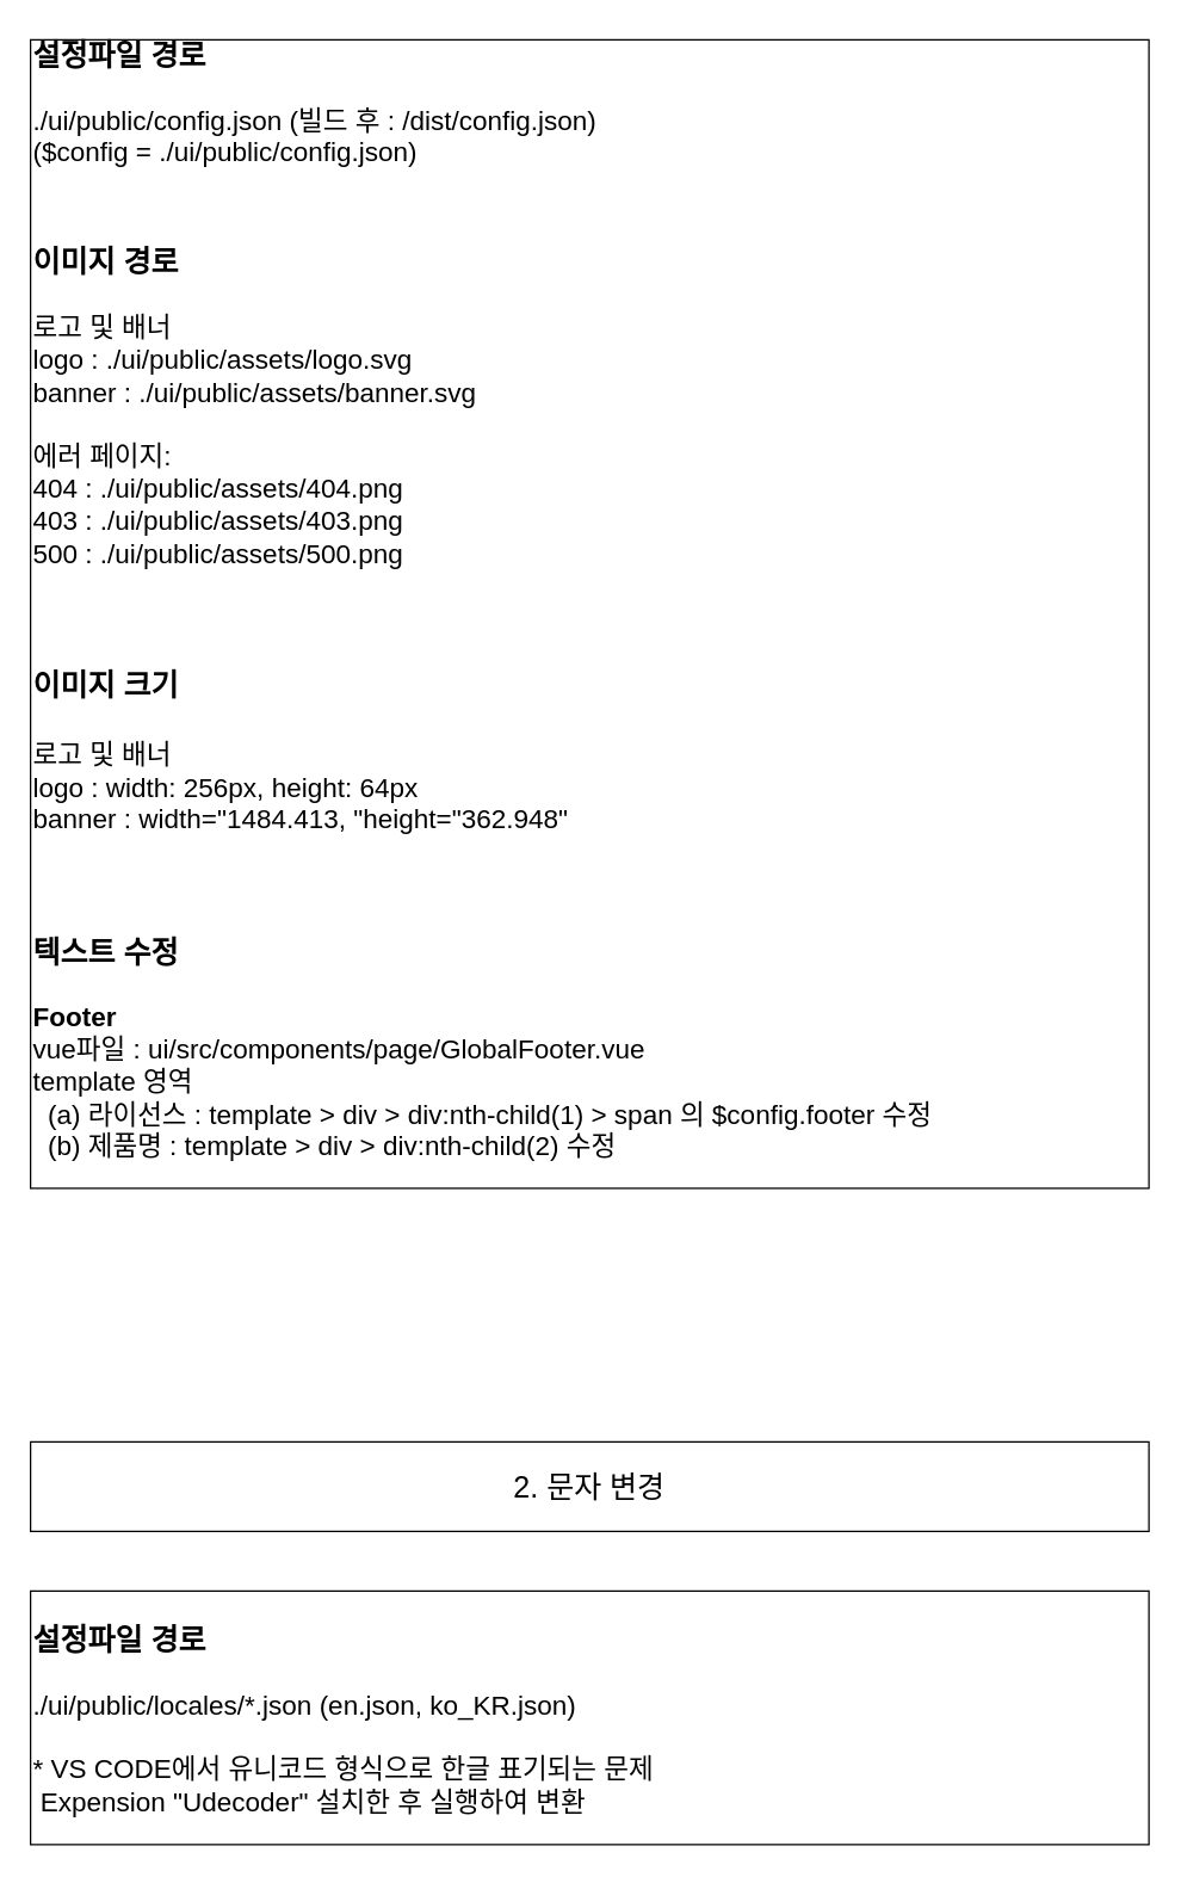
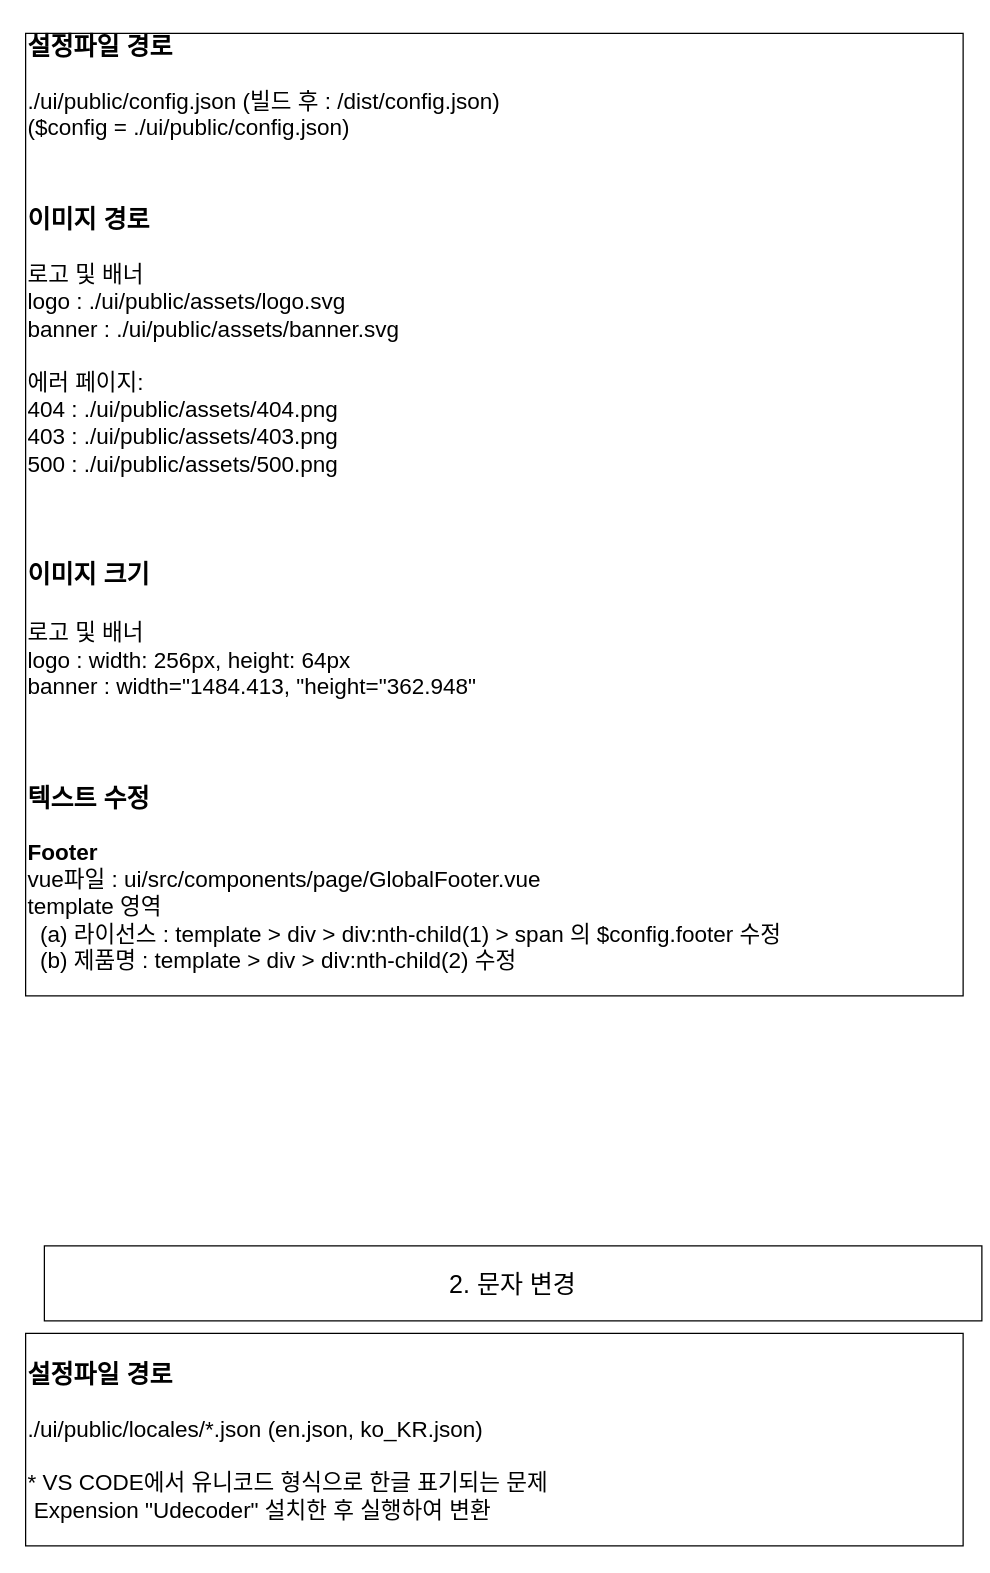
  <mxCell id="0" />
  <mxCell id="1" parent="0" />
  <mxCell id="2" value="&lt;div&gt;&lt;div&gt;&lt;b&gt;&lt;font style=&quot;font-size: 20px&quot;&gt;&lt;br&gt;&lt;/font&gt;&lt;/b&gt;&lt;/div&gt;&lt;div&gt;&lt;div&gt;&lt;b&gt;&lt;font style=&quot;font-size: 20px&quot;&gt;설정파일 경로&lt;/font&gt;&lt;/b&gt;&lt;/div&gt;&lt;div&gt;&lt;br&gt;&lt;/div&gt;&lt;div&gt;./ui/public/config.json (빌드 후 : /dist/config.json)&lt;br&gt;&lt;/div&gt;&lt;/div&gt;&lt;div&gt;(&lt;span&gt;$config =&amp;nbsp;&lt;/span&gt;&lt;span&gt;./ui/public/config.json)&lt;/span&gt;&lt;br&gt;&lt;/div&gt;&lt;div&gt;&lt;b&gt;&lt;font style=&quot;font-size: 20px&quot;&gt;&lt;br&gt;&lt;/font&gt;&lt;/b&gt;&lt;/div&gt;&lt;div&gt;&lt;b&gt;&lt;font style=&quot;font-size: 20px&quot;&gt;&lt;br&gt;&lt;/font&gt;&lt;/b&gt;&lt;/div&gt;&lt;div&gt;&lt;b&gt;&lt;font style=&quot;font-size: 20px&quot;&gt;이미지 경로&lt;/font&gt;&lt;/b&gt;&lt;/div&gt;&lt;div style=&quot;font-size: 18px&quot;&gt;&lt;span&gt;&lt;br&gt;&lt;/span&gt;&lt;/div&gt;&lt;div style=&quot;font-size: 18px&quot;&gt;&lt;span&gt;로고 및 배너&lt;/span&gt;&lt;br&gt;&lt;/div&gt;&lt;div style=&quot;font-size: 18px&quot;&gt;logo : ./ui/public/assets/logo.svg&lt;/div&gt;&lt;div style=&quot;font-size: 18px&quot;&gt;banner : ./ui/public/assets/banner.svg&lt;/div&gt;&lt;div style=&quot;font-size: 18px&quot;&gt;&amp;nbsp;&amp;nbsp;&lt;/div&gt;&lt;div style=&quot;font-size: 18px&quot;&gt;에러 페이지:&lt;/div&gt;&lt;div style=&quot;font-size: 18px&quot;&gt;404 : ./ui/public/assets/404.png&lt;/div&gt;&lt;div style=&quot;font-size: 18px&quot;&gt;403 : ./ui/public/assets/403.png&lt;/div&gt;&lt;div style=&quot;font-size: 18px&quot;&gt;500 : ./ui/public/assets/500.png&lt;/div&gt;&lt;/div&gt;&lt;div style=&quot;font-size: 18px&quot;&gt;&lt;br&gt;&lt;/div&gt;&lt;div style=&quot;font-size: 18px&quot;&gt;&lt;br&gt;&lt;/div&gt;&lt;div style=&quot;font-size: 18px&quot;&gt;&lt;br&gt;&lt;/div&gt;&lt;div&gt;&lt;div style=&quot;font-size: 18px&quot;&gt;&lt;span style=&quot;font-size: 20px&quot;&gt;&lt;b&gt;이미지 크기&lt;/b&gt;&lt;/span&gt;&lt;/div&gt;&lt;div style=&quot;font-size: 18px&quot;&gt;&lt;span style=&quot;font-size: 20px&quot;&gt;&lt;b&gt;&lt;br&gt;&lt;/b&gt;&lt;/span&gt;&lt;/div&gt;&lt;div style=&quot;font-size: 18px&quot;&gt;&lt;span&gt;로고 및 배너&lt;/span&gt;&lt;br&gt;&lt;/div&gt;&lt;div style=&quot;font-size: 18px&quot;&gt;logo : width: 256px, height: 64px&lt;/div&gt;&lt;div style=&quot;font-size: 18px&quot;&gt;banner : width=&quot;1484.413, &quot;height=&quot;362.948&quot;&lt;/div&gt;&lt;div style=&quot;font-size: 18px&quot;&gt;&lt;br&gt;&lt;/div&gt;&lt;div style=&quot;font-size: 18px&quot;&gt;&lt;br&gt;&lt;/div&gt;&lt;div style=&quot;font-size: 18px&quot;&gt;&lt;br&gt;&lt;/div&gt;&lt;div style=&quot;font-size: 18px&quot;&gt;&lt;b style=&quot;font-size: 20px&quot;&gt;텍스트 수정&lt;/b&gt;&lt;br&gt;&lt;/div&gt;&lt;div&gt;&lt;/div&gt;&lt;/div&gt;&lt;br&gt;&lt;b&gt;Footer&lt;/b&gt;&lt;br&gt;&lt;span&gt;vue파일 : ui/src/components/page/GlobalFooter.vue&lt;/span&gt;&lt;br&gt;&lt;span&gt;template 영역&lt;/span&gt;&lt;br&gt;&lt;span&gt;&amp;nbsp; (a) 라이선스 :&amp;nbsp;&lt;/span&gt;&lt;span&gt;template &amp;gt; div &amp;gt;&amp;nbsp;div:nth-child(1) &amp;gt;&amp;nbsp;&lt;/span&gt;&lt;span&gt;span 의 $config.footer 수정&lt;/span&gt;&lt;br&gt;&lt;span&gt;&amp;nbsp; (b) 제품명 : template &amp;gt; div &amp;gt;&amp;nbsp;div:nth-child(2) 수정&lt;/span&gt;&lt;br&gt;&lt;br&gt;&lt;div&gt;&lt;div style=&quot;font-size: 18px&quot;&gt;&lt;br&gt;&lt;/div&gt;&lt;/div&gt;" style="rounded=0;whiteSpace=wrap;html=1;fontSize=18;align=left;" parent="1" vertex="1"><mxGeometry x="20" y="20" width="750" height="770" as="geometry" /></mxCell>
- <mxCell id="3" value="2. 문자 변경" style="rounded=0;whiteSpace=wrap;html=1;fontSize=20;" parent="1" vertex="1"><mxGeometry x="20" y="960" width="750" height="60" as="geometry" /></mxCell>
+ <mxCell id="3" value="2. 문자 변경" style="rounded=0;whiteSpace=wrap;html=1;fontSize=20;" parent="1" vertex="1"><mxGeometry x="35" y="990" width="750" height="60" as="geometry" /></mxCell>
  <mxCell id="4" value="&lt;div&gt;&lt;div&gt;&lt;b&gt;&lt;font style=&quot;font-size: 20px&quot;&gt;&lt;br&gt;&lt;/font&gt;&lt;/b&gt;&lt;/div&gt;&lt;div&gt;&lt;div&gt;&lt;b&gt;&lt;font style=&quot;font-size: 20px&quot;&gt;설정파일 경로&lt;/font&gt;&lt;/b&gt;&lt;/div&gt;&lt;div&gt;&lt;br&gt;&lt;/div&gt;&lt;div&gt;&lt;span&gt;./ui/&lt;/span&gt;public/locales/*.json (en.json, ko_KR.json)&lt;/div&gt;&lt;/div&gt;&lt;div&gt;&lt;br&gt;&lt;/div&gt;&lt;div&gt;* VS CODE에서 유니코드 형식으로 한글 표기되는 문제&lt;/div&gt;&lt;div&gt;&amp;nbsp;Expension &quot;Udecoder&quot; 설치한 후 실행하여 변환&lt;/div&gt;&lt;div&gt;&lt;br&gt;&lt;/div&gt;&lt;/div&gt;" style="rounded=0;whiteSpace=wrap;html=1;fontSize=18;align=left;" parent="1" vertex="1"><mxGeometry x="20" y="1060" width="750" height="170" as="geometry" /></mxCell>
